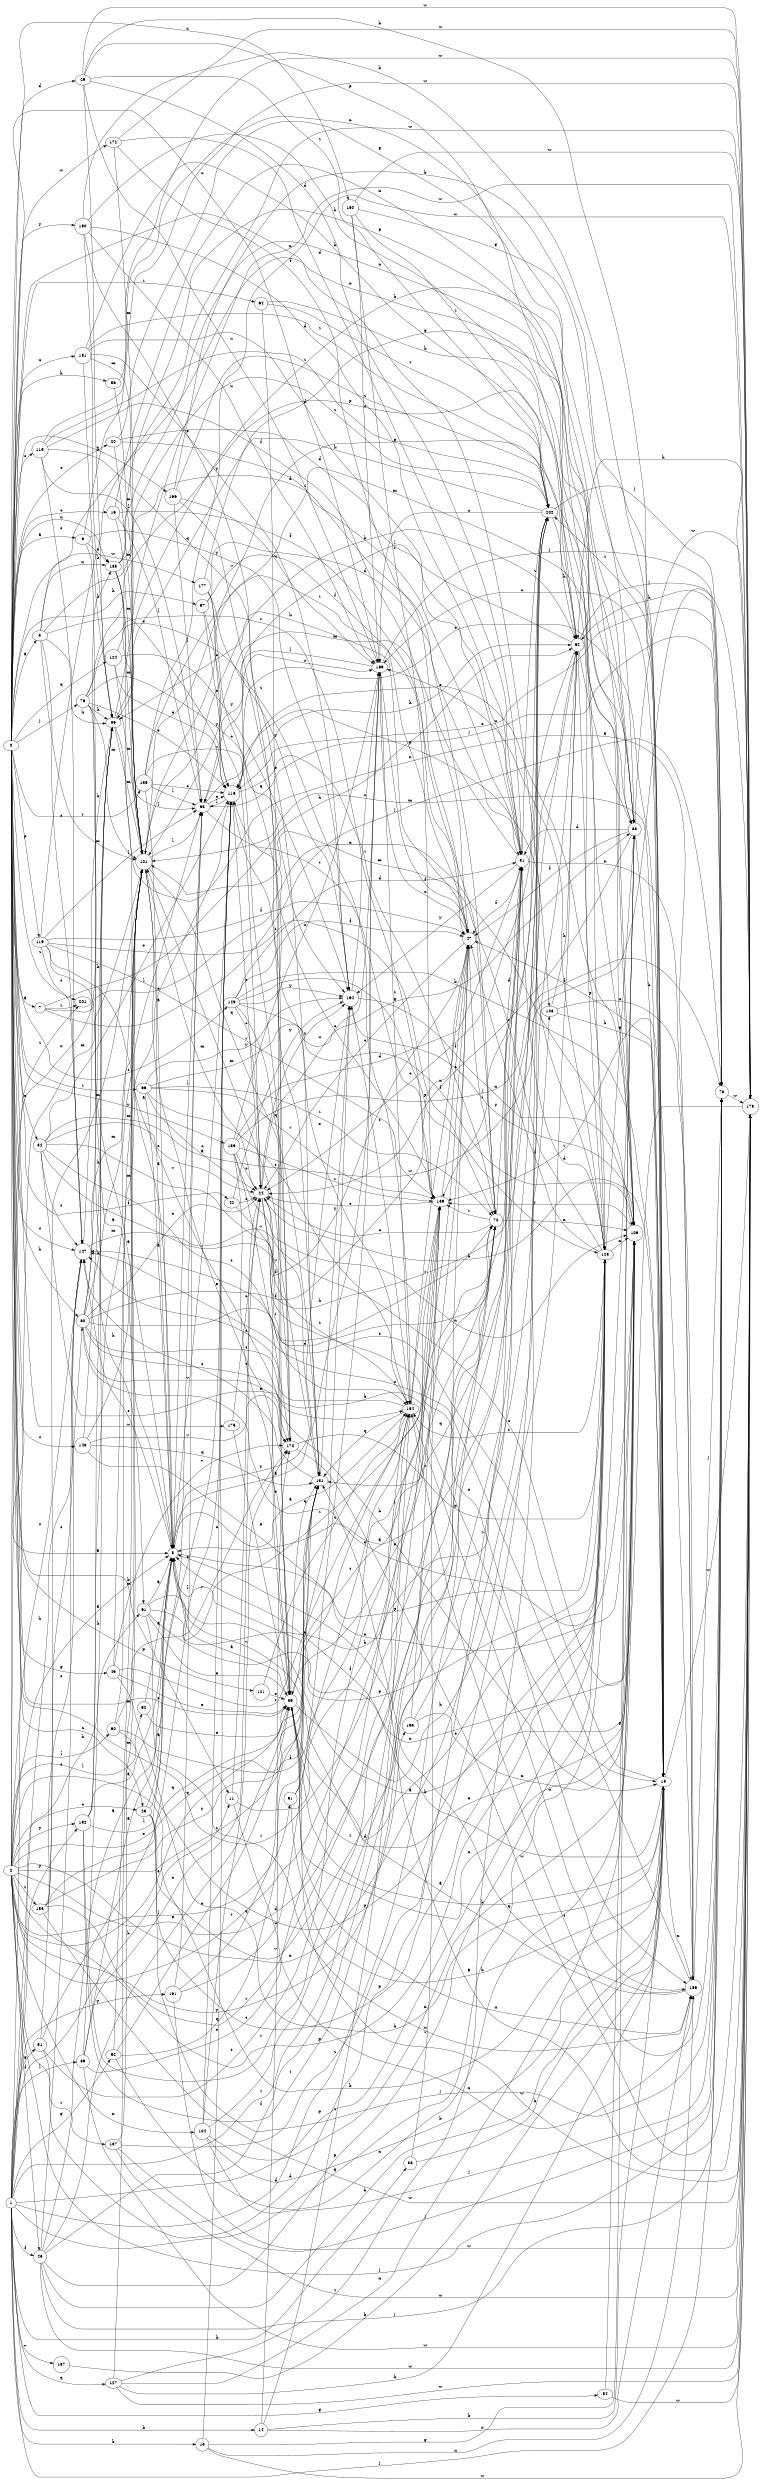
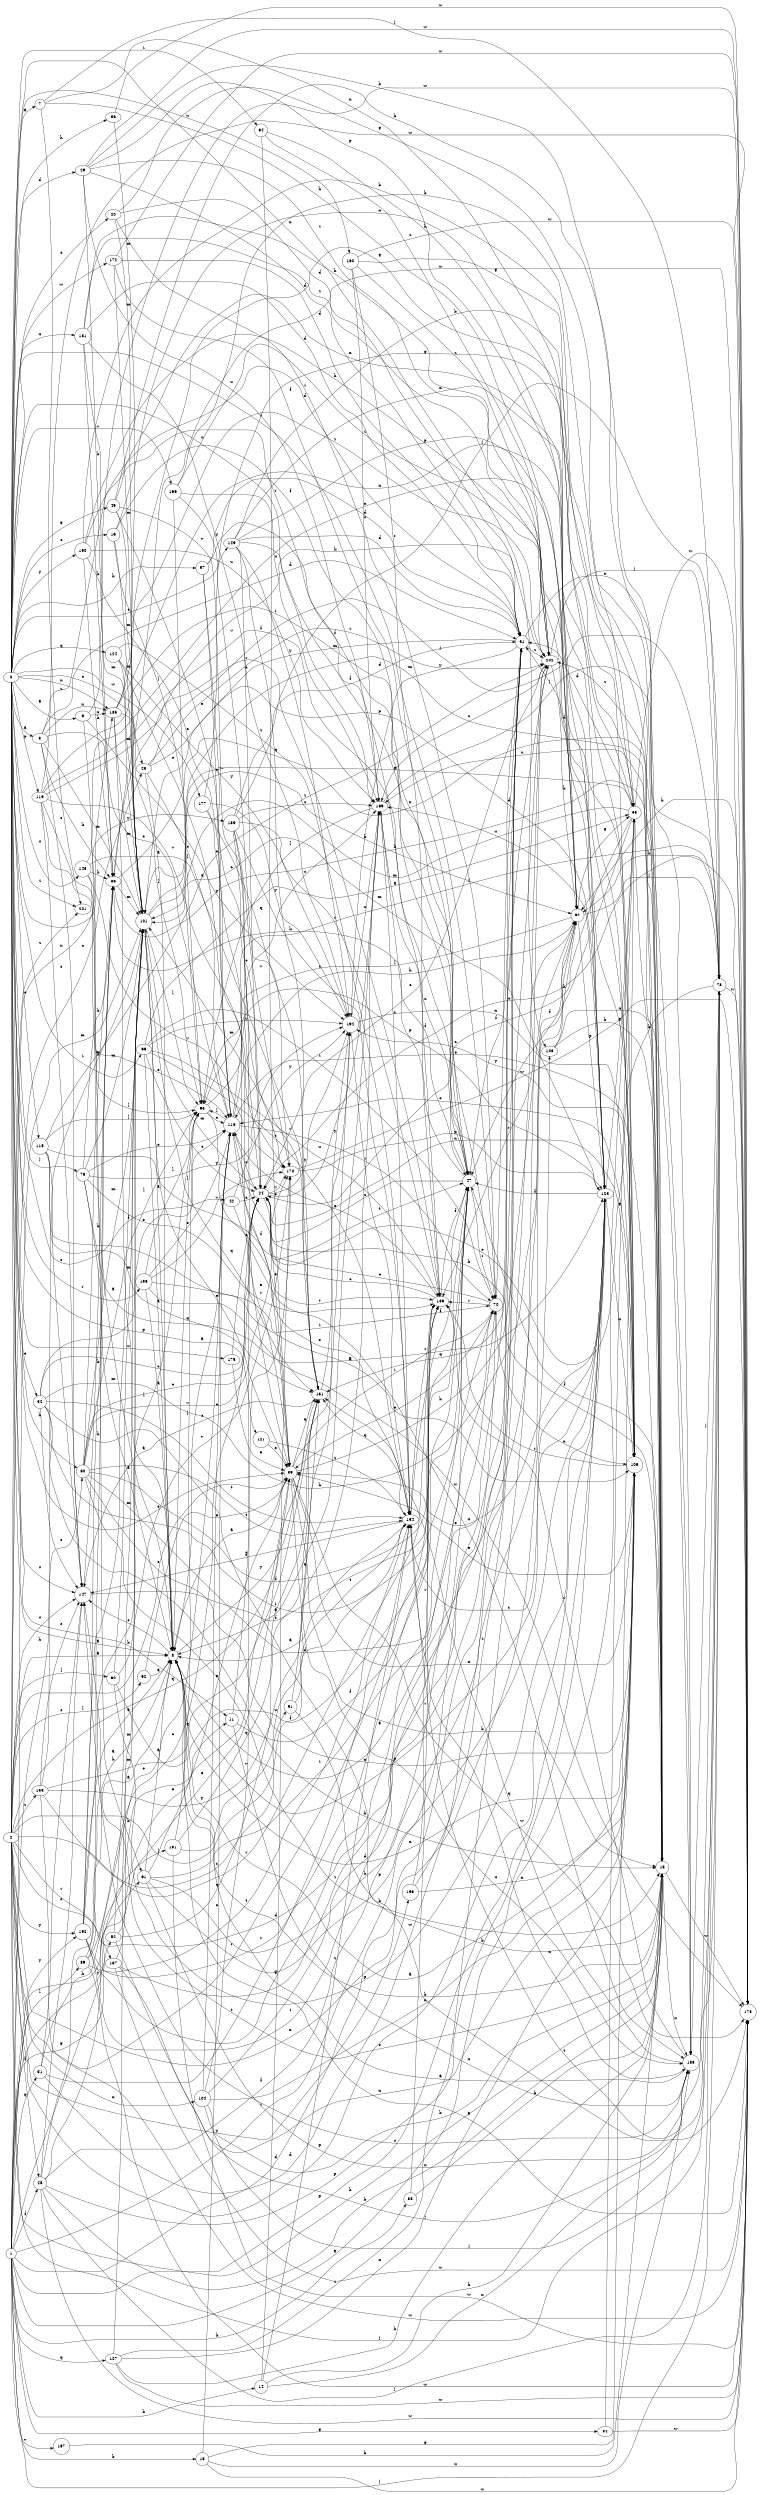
  strict digraph {
    rankdir=LR
    node [shape=circle]
    0 [shape=ellipse]
    3 [shape=ellipse]
    6 [shape=ellipse]
    7
    8
    11
    16
    20 [shape=ellipse]
    23 [shape=ellipse]
    29 [shape=ellipse]
    32
    39
    42 [shape=ellipse]
    49
    56 [shape=ellipse]
    57
    60
    64
    66 [shape=ellipse]
    70
    76
    103 [shape=ellipse]
    115
    119 [shape=ellipse]
    121
    124
    136
    143
    147
    149 [shape=ellipse]
    160
    n32 [label=169 shape=ellipse]
    166
    172 [shape=ellipse]
    175 [shape=ellipse]
    177
    181
    185 [shape=ellipse]
    189
    190
    201 [shape=ellipse]
    31
    101
    86 [shape=ellipse]
    109
    116
    61
    178
    194
    78
    62
    123 [shape=ellipse]
-   15 [shape=ellipse]
+   15
    93 [shape=ellipse]
    24 [shape=ellipse]
    47
    186
    55
    202 [shape=ellipse]
    n60 [label=154 shape=ellipse]
    131 [shape=ellipse]
    139 [shape=ellipse]
    170 [shape=ellipse]
    1
    13
    14
    45
    51
    52 [shape=ellipse]
    54 [shape=ellipse]
    85
    89
    127 [shape=ellipse]
    167
    191
    192
    2 [shape=ellipse]
    90
    91
    92
    104
    137 [shape=ellipse]
    153 [shape=ellipse]
    193
    0 -> 3 [label=a]
    0 -> 6 [label=a]
    0 -> 7 [label=a]
    0 -> 8 [label=a]
    0 -> 11 [label=b]
    0 -> 16 [label=c]
    0 -> 20 [label=c]
    0 -> 23 [label=c]
    0 -> 29 [label=d]
    0 -> 32 [label=e]
    0 -> 39 [label=e]
    0 -> 42 [label=f]
    0 -> 49 [label=g]
    0 -> 56 [label=h]
    0 -> 57 [label=h]
    0 -> 60 [label=h]
    0 -> 64 [label=i]
    0 -> 66 [label=i]
    0 -> 70 [label=i]
    0 -> 76 [label=j]
    0 -> 103 [label=n]
    0 -> 115 [label=o]
    0 -> 119 [label=p]
    0 -> 121 [label=p]
    0 -> 124 [label=q]
    0 -> 136 [label=r]
    0 -> 143 [label=s]
    0 -> 147 [label=s]
    0 -> 149 [label=t]
    0 -> 160 [label=u]
    0 -> n32 [label=u]
    0 -> 166 [label=v]
    0 -> 172 [label=w]
    0 -> 175 [label=w]
    0 -> 177 [label=w]
    0 -> 181 [label=x]
    0 -> 185 [label=x]
    0 -> 189 [label=y]
    0 -> 190 [label=y]
    0 -> 201 [label=z]
    3 -> 147 [label=s]
    3 -> 185 [label=x]
    3 -> 31 [label=d]
    3 -> 101 [label=m]
    3 -> 86 [label=k]
    3 -> 109 [label=n]
    3 -> 116 [label=o]
    6 -> 185 [label=x]
    6 -> 61 [label=h]
    6 -> 178 [label=w]
    6 -> 194 [label=y]
    7 -> 201 [label=z]
    7 -> 109 [label=n]
    7 -> 78 [label=j]
    7 -> 62 [label=h]
    8 -> 147 [label=s]
    8 -> 109 [label=n]
    8 -> 194 [label=y]
    8 -> 123 [label=p]
-   15 -> 8 [label=b]
+   8 -> 15 [label=b]
    8 -> 93 [label=l]
    11 -> 24 [label=c]
    11 -> 47 [label=f]
    11 -> 186 [label=x]
    16 -> 101 [label=m]
    16 -> 109 [label=n]
    16 -> 93 [label=l]
    16 -> 47 [label=f]
    20 -> 70 [label=i]
    20 -> 31 [label=d]
    20 -> 101 [label=m]
    20 -> 55 [label=g]
    23 -> 8 [label=a]
    23 -> 116 [label=o]
    23 -> 78 [label=j]
    23 -> 123 [label=p]
    23 -> 202 [label=z]
    29 -> n32 [label=u]
    29 -> 31 [label=d]
    29 -> 86 [label=k]
    29 -> 178 [label=w]
    29 -> 123 [label=p]
    29 -> 15 [label=b]
    29 -> 202 [label=z]
    32 -> 70 [label=i]
    32 -> 147 [label=s]
    32 -> 116 [label=o]
    32 -> 178 [label=w]
    32 -> 62 [label=h]
    32 -> 15 [label=b]
    32 -> 24 [label=c]
    32 -> n60 [label=t]
    39 -> 8 [label=a]
    39 -> 70 [label=i]
    39 -> 109 [label=n]
    39 -> 178 [label=w]
    39 -> 62 [label=h]
    39 -> 15 [label=b]
    39 -> 186 [label=x]
    39 -> 131 [label=q]
    42 -> 194 [label=y]
    42 -> 24 [label=c]
    42 -> 186 [label=x]
    49 -> 39 [label=e]
    49 -> 101 [label=m]
    49 -> 15 [label=b]
    49 -> 139 [label=r]
    49 -> 170 [label=v]
    56 -> 101 [label=m]
    56 -> 178 [label=w]
    57 -> 31 [label=d]
    57 -> 116 [label=o]
    57 -> 24 [label=c]
    57 -> 47 [label=f]
    60 -> 31 [label=d]
    60 -> 101 [label=m]
    60 -> 86 [label=k]
    60 -> 109 [label=n]
    60 -> 15 [label=b]
    60 -> 93 [label=l]
    60 -> 24 [label=c]
    60 -> 47 [label=f]
    60 -> n60 [label=t]
    60 -> 170 [label=v]
    64 -> 39 [label=e]
    64 -> 62 [label=h]
    64 -> 202 [label=z]
    66 -> 8 [label=a]
    66 -> 70 [label=i]
    66 -> 194 [label=y]
    66 -> 24 [label=c]
    66 -> 55 [label=g]
    66 -> n60 [label=t]
    66 -> 139 [label=r]
    70 -> 39 [label=e]
    70 -> 31 [label=d]
    70 -> 109 [label=n]
    70 -> 24 [label=c]
    70 -> 139 [label=r]
    76 -> 8 [label=a]
    76 -> 101 [label=m]
    76 -> 86 [label=k]
    76 -> 116 [label=o]
    76 -> 194 [label=y]
    76 -> 123 [label=p]
    76 -> 139 [label=r]
    103 -> 62 [label=h]
    103 -> 15 [label=b]
    103 -> 186 [label=x]
    115 -> 147 [label=s]
    115 -> 109 [label=n]
    115 -> 93 [label=l]
    115 -> 47 [label=f]
    115 -> 202 [label=z]
    115 -> 131 [label=q]
    119 -> 8 [label=a]
    119 -> 70 [label=i]
    119 -> 147 [label=s]
    119 -> 178 [label=w]
    119 -> 93 [label=l]
    119 -> 47 [label=f]
    119 -> 139 [label=r]
    119 -> 170 [label=v]
    121 -> 39 [label=e]
    121 -> n60 [label=t]
    124 -> 101 [label=m]
    124 -> 116 [label=o]
    124 -> 194 [label=y]
    124 -> n60 [label=t]
    136 -> 8 [label=a]
    136 -> 70 [label=i]
    136 -> 116 [label=o]
    136 -> 178 [label=w]
    136 -> 93 [label=l]
    136 -> 170 [label=v]
    143 -> 86 [label=k]
    143 -> 109 [label=n]
    143 -> 116 [label=o]
    143 -> 131 [label=q]
    143 -> 170 [label=v]
    147 -> 86 [label=k]
    147 -> 47 [label=f]
    149 -> 31 [label=d]
    149 -> 109 [label=n]
    149 -> 194 [label=y]
    149 -> 123 [label=p]
    149 -> 15 [label=b]
    149 -> 24 [label=c]
    149 -> 47 [label=f]
    149 -> 131 [label=q]
    160 -> n32 [label=u]
    160 -> 178 [label=w]
    160 -> 55 [label=g]
    160 -> 202 [label=z]
    160 -> 139 [label=r]
    n32 -> 8 [label=a]
    n32 -> 78 [label=j]
    n32 -> 93 [label=l]
    n32 -> 47 [label=f]
    n32 -> n60 [label=t]
    166 -> n32 [label=u]
    166 -> 15 [label=b]
    166 -> 93 [label=l]
    166 -> 202 [label=z]
    166 -> 170 [label=v]
    172 -> 31 [label=d]
    172 -> 101 [label=m]
    172 -> 178 [label=w]
    172 -> 47 [label=f]
    175 -> 39 [label=e]
    175 -> 24 [label=c]
    177 -> 116 [label=o]
    177 -> 194 [label=y]
    177 -> 55 [label=g]
    177 -> 131 [label=q]
    181 -> 31 [label=d]
    181 -> 101 [label=m]
    181 -> 86 [label=k]
    181 -> 194 [label=y]
    181 -> 62 [label=h]
    181 -> 202 [label=z]
    185 -> 8 [label=a]
    185 -> 101 [label=m]
    185 -> 109 [label=n]
    185 -> 93 [label=l]
    185 -> 55 [label=g]
    185 -> 202 [label=z]
    189 -> 39 [label=e]
    189 -> n32 [label=u]
    189 -> 31 [label=d]
    189 -> 78 [label=j]
    189 -> 24 [label=c]
    189 -> n60 [label=t]
    189 -> 139 [label=r]
    189 -> 170 [label=v]
    190 -> 39 [label=e]
    190 -> n32 [label=u]
    190 -> 31 [label=d]
    190 -> 86 [label=k]
    190 -> 62 [label=h]
    190 -> 15 [label=b]
    31 -> 101 [label=m]
    31 -> 194 [label=y]
    31 -> 47 [label=f]
    31 -> 186 [label=x]
    31 -> 202 [label=z]
    101 -> 8 [label=a]
    101 -> 39 [label=e]
    101 -> 62 [label=h]
    101 -> 93 [label=l]
    101 -> 55 [label=g]
    101 -> 131 [label=q]
    86 -> 101 [label=m]
    86 -> 178 [label=w]
    86 -> 15 [label=b]
    86 -> 186 [label=x]
    109 -> 8 [label=a]
    109 -> 39 [label=e]
    109 -> 116 [label=o]
    109 -> 194 [label=y]
    109 -> 139 [label=r]
    116 -> 8 [label=a]
    116 -> 70 [label=i]
    116 -> n32 [label=u]
    116 -> 62 [label=h]
    116 -> 93 [label=l]
    116 -> 24 [label=c]
    61 -> 8 [label=a]
    61 -> 39 [label=e]
    61 -> 70 [label=i]
    61 -> 62 [label=h]
    61 -> 123 [label=p]
    61 -> 186 [label=x]
    178 -> 8 [label=a]
    178 -> 62 [label=h]
    178 -> 24 [label=c]
    194 -> n32 [label=u]
    194 -> 109 [label=n]
    194 -> n60 [label=t]
    78 -> 116 [label=o]
    78 -> 178 [label=w]
    78 -> 62 [label=h]
    78 -> n60 [label=t]
    62 -> 8 [label=a]
    62 -> 78 [label=j]
    62 -> 123 [label=p]
    62 -> 93 [label=l]
    62 -> 55 [label=g]
    62 -> 139 [label=r]
    123 -> 39 [label=e]
    123 -> n32 [label=u]
    123 -> 31 [label=d]
    123 -> 101 [label=m]
    123 -> 109 [label=n]
    123 -> 47 [label=f]
    123 -> 55 [label=g]
    123 -> n60 [label=t]
    15 -> 147 [label=s]
    15 -> n32 [label=u]
    15 -> 101 [label=m]
    15 -> 116 [label=o]
    15 -> 178 [label=w]
    15 -> 47 [label=f]
    15 -> 186 [label=x]
    15 -> 202 [label=z]
    93 -> 116 [label=o]
    93 -> 78 [label=j]
    93 -> 123 [label=p]
    93 -> 139 [label=r]
    24 -> 39 [label=e]
    24 -> n32 [label=u]
    24 -> 101 [label=m]
    24 -> 109 [label=n]
    24 -> 194 [label=y]
    24 -> 15 [label=b]
    24 -> 170 [label=v]
    47 -> 70 [label=i]
    47 -> n32 [label=u]
    47 -> 86 [label=k]
    47 -> 24 [label=c]
    186 -> 8 [label=a]
    186 -> 147 [label=s]
    186 -> 78 [label=j]
    186 -> 131 [label=q]
    186 -> 139 [label=r]
    55 -> 31 [label=d]
    55 -> 101 [label=m]
    55 -> 178 [label=w]
    55 -> 15 [label=b]
    55 -> 24 [label=c]
    55 -> 47 [label=f]
    202 -> n32 [label=u]
    202 -> 86 [label=k]
    202 -> 78 [label=j]
    202 -> 62 [label=h]
    202 -> 24 [label=c]
    202 -> 131 [label=q]
    n60 -> 8 [label=a]
    n60 -> 147 [label=s]
    n60 -> 116 [label=o]
    n60 -> 47 [label=f]
    n60 -> 186 [label=x]
    n60 -> 131 [label=q]
    n60 -> 139 [label=r]
    131 -> 147 [label=s]
    131 -> 101 [label=m]
    131 -> 194 [label=y]
    139 -> 116 [label=o]
    139 -> 24 [label=c]
    139 -> 47 [label=f]
    170 -> 178 [label=w]
    170 -> 123 [label=p]
    1 -> 11 [label=b]
    1 -> 60 [label=h]
    1 -> 70 [label=i]
    1 -> 31 [label=d]
    1 -> 101 [label=m]
    1 -> 61 [label=h]
    1 -> 78 [label=j]
    1 -> 123 [label=p]
    1 -> 55 [label=g]
    1 -> 13 [label=b]
    1 -> 14 [label=b]
    1 -> 45 [label=f]
    1 -> 51 [label=g]
    1 -> 52 [label=g]
    1 -> 54 [label=g]
    1 -> 85 [label=k]
    1 -> 89 [label=l]
    1 -> 127 [label=q]
    1 -> 167 [label=v]
    1 -> 191 [label=y]
    1 -> 192 [label=y]
    13 -> 116 [label=o]
    13 -> 178 [label=w]
    13 -> 186 [label=x]
    13 -> 55 [label=g]
    14 -> 15 [label=b]
    14 -> 186 [label=x]
    14 -> n60 [label=t]
    14 -> 170 [label=v]
    45 -> 8 [label=a]
    45 -> 39 [label=e]
    45 -> 147 [label=s]
    45 -> 178 [label=w]
    45 -> 78 [label=j]
    45 -> 123 [label=p]
    45 -> 15 [label=b]
    45 -> 47 [label=f]
    51 -> 147 [label=s]
    51 -> 31 [label=d]
    51 -> 116 [label=o]
    51 -> n60 [label=t]
    52 -> 39 [label=e]
    52 -> 101 [label=m]
    52 -> 109 [label=n]
    52 -> 131 [label=q]
    54 -> 178 [label=w]
    54 -> 55 [label=g]
    85 -> 15 [label=b]
    85 -> 139 [label=r]
    89 -> 8 [label=a]
    89 -> 86 [label=k]
    89 -> 178 [label=w]
    89 -> 24 [label=c]
    89 -> n60 [label=t]
    127 -> 101 [label=m]
    127 -> 109 [label=n]
    127 -> 178 [label=w]
    127 -> 15 [label=b]
    127 -> 202 [label=z]
    167 -> 15 [label=b]
    191 -> n32 [label=u]
    191 -> 178 [label=w]
    191 -> 93 [label=l]
    191 -> 131 [label=q]
    192 -> 8 [label=a]
    192 -> 70 [label=i]
    192 -> 101 [label=m]
    192 -> 86 [label=k]
    192 -> 93 [label=l]
+   192 -> 47 [label=f]
    192 -> 139 [label=r]
    2 -> 8 [label=a]
    2 -> 23 [label=c]
    2 -> 39 [label=e]
    2 -> 103 [label=n]
    2 -> 147 [label=s]
    2 -> 185 [label=x]
    2 -> 201 [label=z]
    2 -> 31 [label=d]
    2 -> 78 [label=j]
    2 -> 123 [label=p]
    2 -> 15 [label=b]
    2 -> n60 [label=t]
    2 -> 131 [label=q]
    2 -> 139 [label=r]
    2 -> 45 [label=f]
    2 -> 192 [label=y]
    2 -> 90 [label=l]
    2 -> 91 [label=l]
    2 -> 92 [label=l]
    2 -> 104 [label=n]
    2 -> 137 [label=r]
    2 -> 153 [label=t]
    2 -> 193 [label=y]
    90 -> 101 [label=m]
    90 -> 123 [label=p]
    90 -> 47 [label=f]
    90 -> 170 [label=v]
    91 -> 15 [label=b]
    91 -> n60 [label=t]
    91 -> 131 [label=q]
    92 -> 8 [label=a]
    92 -> 39 [label=e]
    104 -> 31 [label=d]
    104 -> 109 [label=n]
    104 -> 116 [label=o]
    104 -> 78 [label=j]
    104 -> 15 [label=b]
    104 -> 170 [label=v]
    137 -> 101 [label=m]
    137 -> 178 [label=w]
    137 -> 78 [label=j]
    137 -> 202 [label=z]
    153 -> 147 [label=s]
    153 -> 101 [label=m]
    153 -> 178 [label=w]
    153 -> 194 [label=y]
    153 -> 131 [label=q]
    153 -> 139 [label=r]
    193 -> 109 [label=n]
    193 -> 202 [label=z]
    193 -> 139 [label=r]
  }
